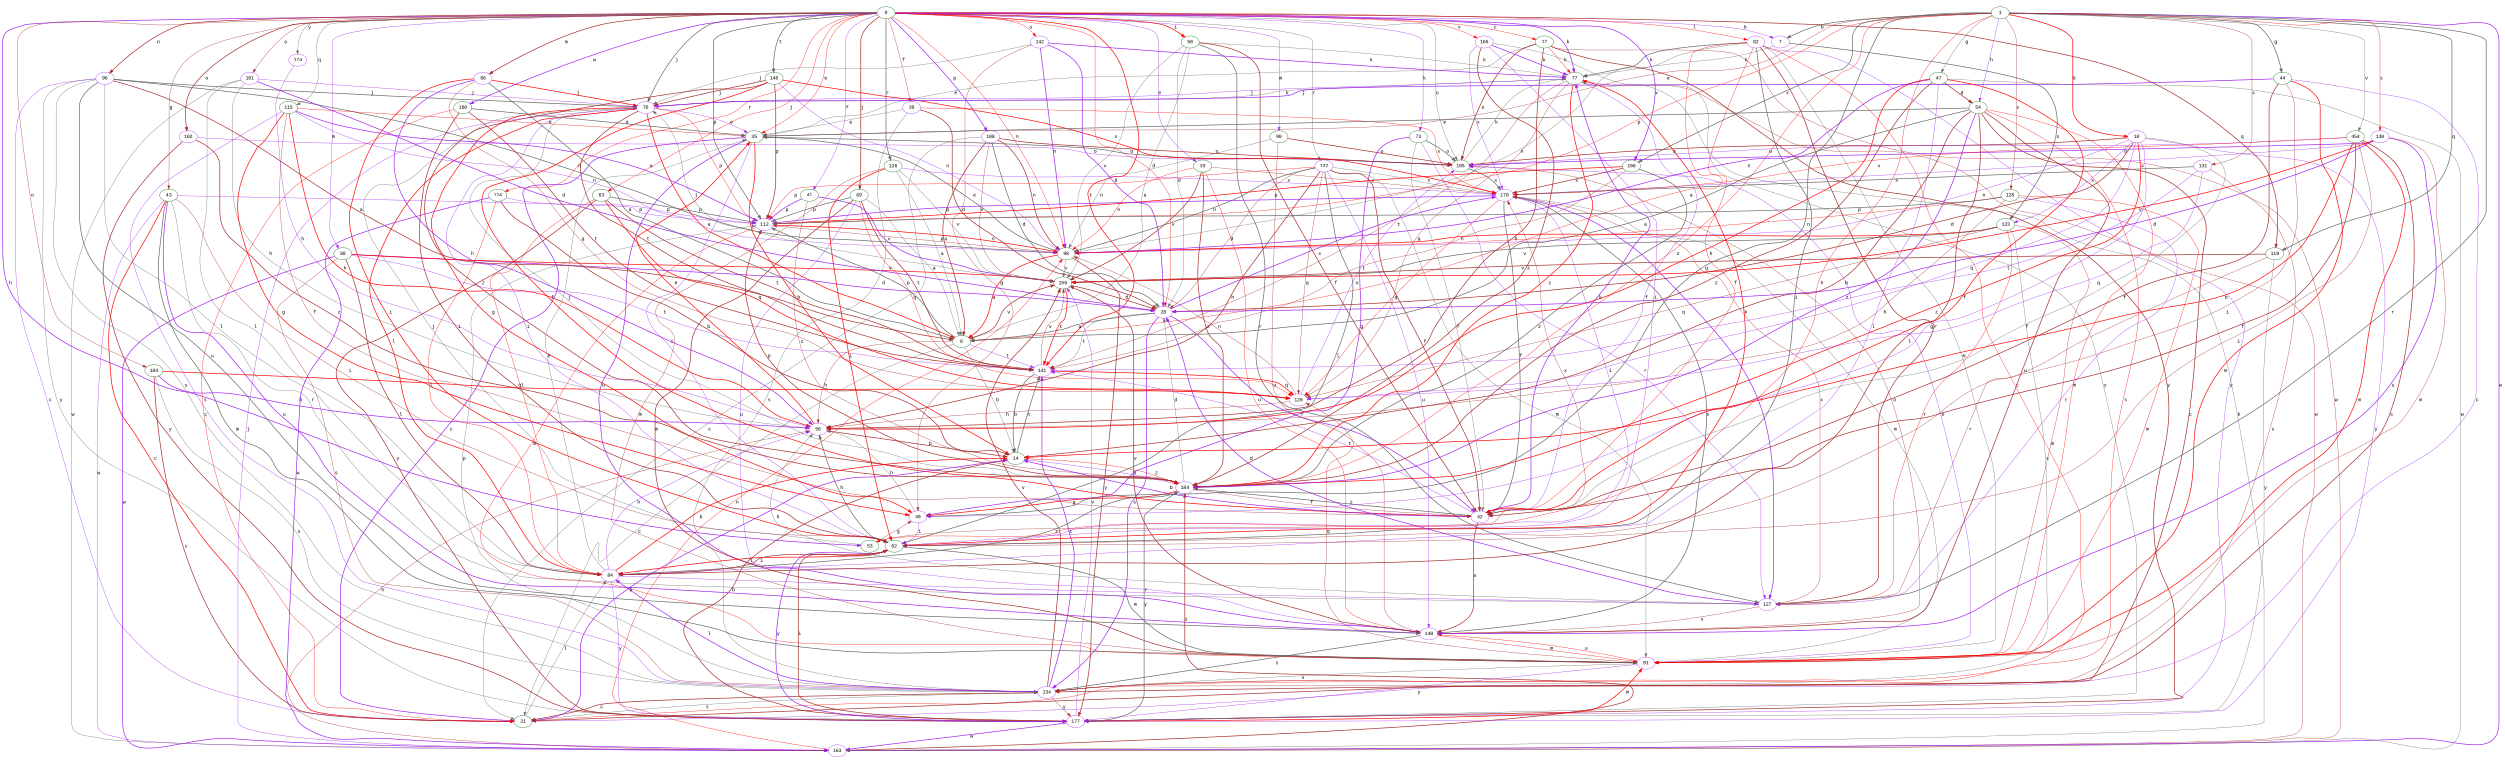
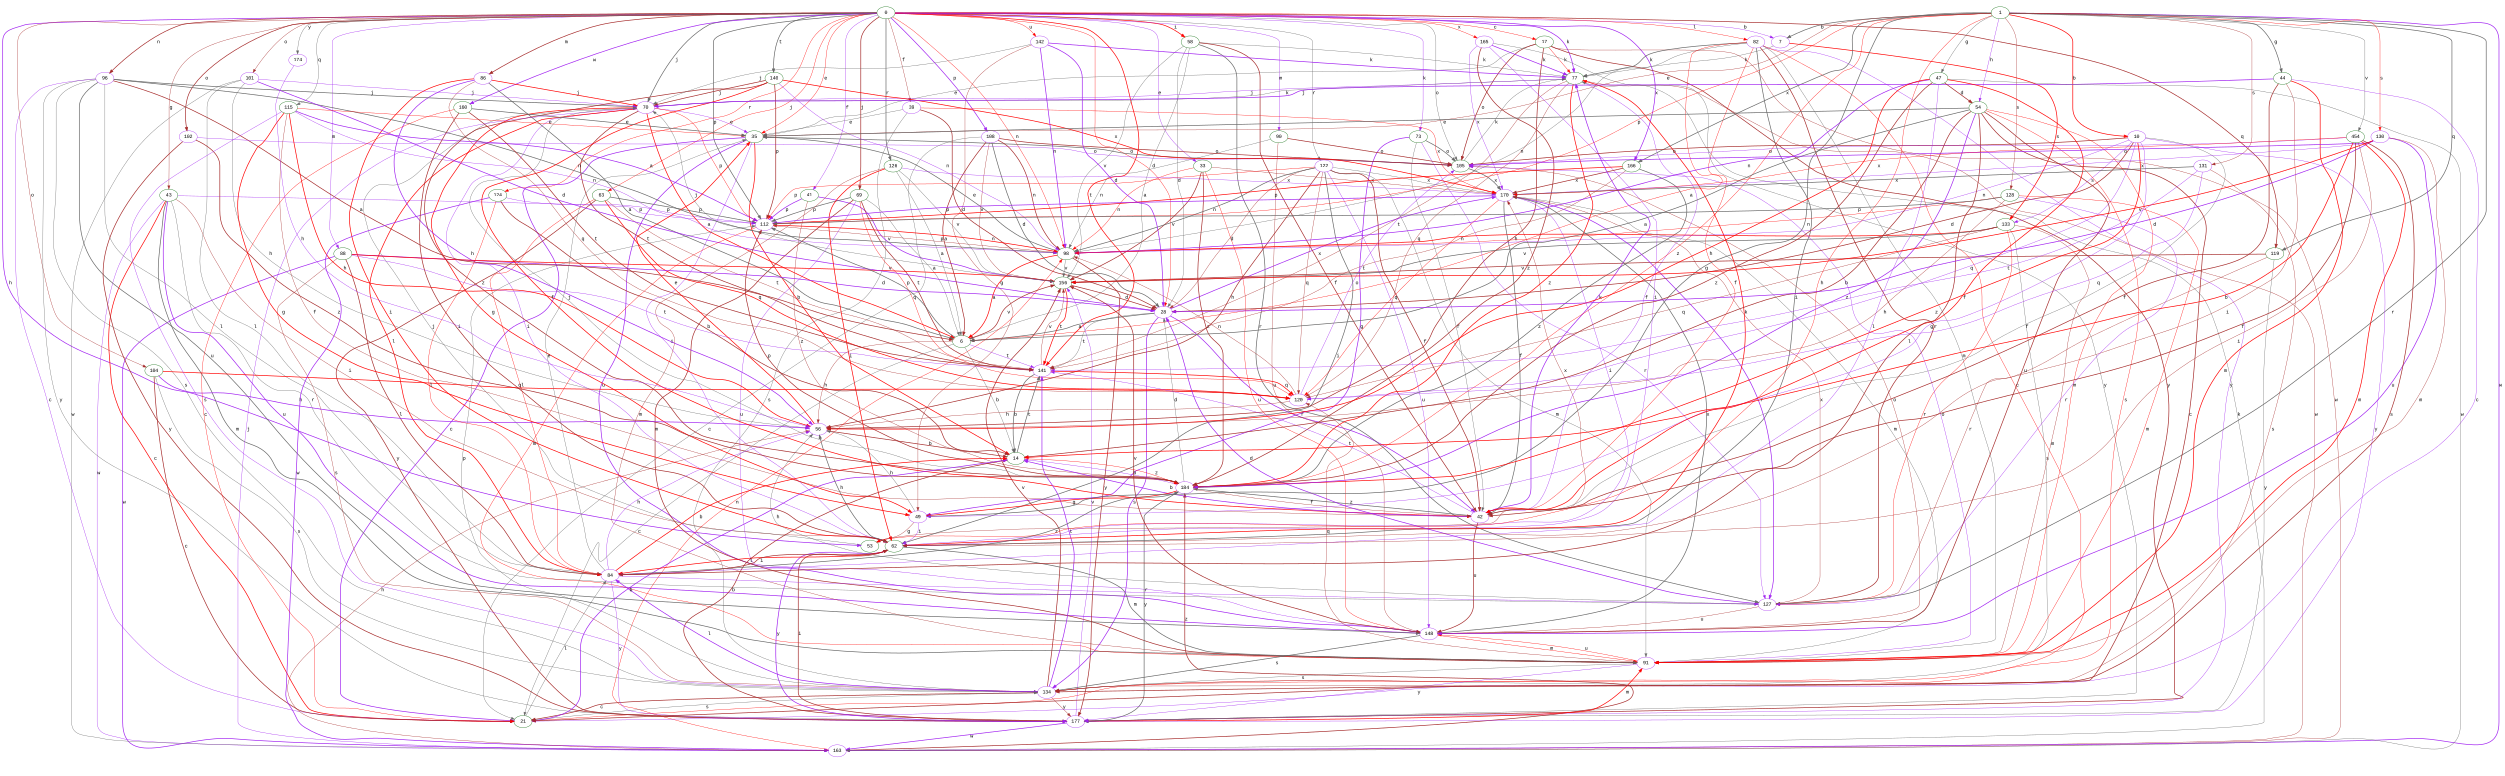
  strict digraph {
    fontname="Liberation Mono"
    node [color=darkgreen fontname="Liberation Mono"]
    edge [color=brown fontname="Liberation Mono" style=solid]
    7 [color=purple]
    0
    17
    28 [color=purple]
    33
    35
    39 [color=purple]
    41
    43
    53
    58
    63
    69
    70 [color=purple]
    73
    77
    82 [color=purple]
    86 [color=purple]
    88
    90
    96 [color=purple]
    98
    101 [color=purple]
    102 [color=purple]
    104
    105
    108 [color=purple]
    112 [color=purple]
    115
    119
    122 [color=purple]
    124
    126
    140
    141 [color=purple]
    142 [color=purple]
    160
    165 [color=purple]
    166
    n40 [color=purple label=174]
    133
    163 [color=purple]
    56 [color=purple]
    177 [color=purple]
    6
    42 [color=purple]
    134 [color=purple]
    170 [color=purple]
    184 [color=purple]
    156
    148 [color=purple]
    14
    21
    62
    127 [color=purple]
    91 [color=purple]
    49 [color=purple]
    120 [color=purple]
    84 [color=purple]
    1
    10 [color=purple]
    44
    47
    54
    128
    130 [color=purple]
    131 [color=purple]
    n68 [label=454]
    7 -> 77 [color=gray40 label=k]
-   7 -> 133 [color=gray40 label=s style=bold]
+   7 -> 133 [color=red label=s style=bold]
    0 -> 7 [color=purple label=b]
    0 -> 17 [color=red label=c]
    0 -> 28 [color=red label=d]
    0 -> 33 [color=purple label=e]
    0 -> 35 [color=red label=e]
    0 -> 39 [label=f]
    0 -> 41 [color=purple label=f]
    0 -> 43 [label=g]
    0 -> 53 [color=purple label=h style=bold]
    0 -> 58 [color=red label=i style=bold]
    0 -> 63 [color=red label=j]
    0 -> 69 [label=j style=bold]
    0 -> 70 [color=gray40 label=j style=bold]
    0 -> 73 [color=purple label=k]
    0 -> 77 [color=purple label=k style=bold]
    0 -> 82 [color=red label=l]
    0 -> 86 [label=m style=bold]
    0 -> 88 [color=purple label=m]
    0 -> 90 [color=purple label=m]
    0 -> 96 [label=n style=bold]
    0 -> 98 [color=red label=n]
    0 -> 101 [label=o]
    0 -> 102 [label=o style=bold]
    0 -> 104 [label=o]
    0 -> 105 [color=gray40 label=o]
    0 -> 108 [color=purple label=p style=bold]
    0 -> 112 [color=gray40 label=p style=bold]
    0 -> 115 [color=gray40 label=q]
    0 -> 119 [label=q style=bold]
    0 -> 122 [color=gray40 label=r]
    0 -> 124 [color=red label=r]
    0 -> 126 [color=gray40 label=r style=bold]
    0 -> 140 [color=gray40 label=t style=bold]
    0 -> 141 [color=red label=t style=bold]
    0 -> 142 [color=red label=u]
    0 -> 160 [color=purple label=w style=bold]
    0 -> 165 [color=red label=x]
    0 -> 166 [color=purple label=x style=bold]
    0 -> n40 [color=gray40 label=y]
    17 -> 35 [color=gray40 label=e]
    17 -> 77 [color=red label=k]
    17 -> 105 [label=o style=bold]
    17 -> 163 [label=w]
    17 -> 56 [label=h style=bold]
    17 -> 177 [label=y style=bold]
    28 -> 141 [color=gray40 label=t]
    28 -> 6 [color=gray40 label=a style=bold]
    28 -> 42 [color=purple label=f style=bold]
    28 -> 134 [color=purple label=s style=bold]
    28 -> 170 [color=purple label=x style=bold]
    33 -> 98 [color=red label=n]
    33 -> 170 [label=x]
    33 -> 184 [label=z style=bold]
    33 -> 156 [label=v style=bold]
    33 -> 148 [color=red label=u]
    35 -> 105 [color=gray40 label=o style=bold]
    35 -> 148 [color=purple label=u style=bold]
    35 -> 14 [color=red label=b style=bold]
    35 -> 21 [color=purple label=c style=bold]
    35 -> 62 [color=purple label=i]
    39 -> 28 [label=d style=bold]
    39 -> 35 [color=gray40 label=e]
    39 -> 134 [color=gray40 label=s]
    39 -> 170 [color=red label=x]
    41 -> 112 [color=purple label=p style=bold]
    41 -> 184 [label=z]
    41 -> 156 [color=purple label=v style=bold]
    43 -> 112 [color=purple label=p]
    43 -> 163 [color=purple label=w]
    43 -> 148 [color=purple label=u style=bold]
    43 -> 21 [color=red label=c style=bold]
    43 -> 62 [label=i]
    43 -> 127 [color=gray40 label=r]
    43 -> 91 [color=gray40 label=m style=bold]
    53 -> 70 [color=gray40 label=j]
    53 -> 170 [label=x]
-   53 -> 49 [label=g]
+   49 -> 53 [label=g]
    58 -> 28 [color=gray40 label=d]
    58 -> 77 [color=gray40 label=k]
    58 -> 6 [color=gray40 label=a]
    58 -> 42 [label=f style=bold]
    58 -> 156 [color=gray40 label=v]
    58 -> 127 [color=gray40 label=r style=bold]
    63 -> 112 [color=gray40 label=p style=bold]
-   63 -> 141 [label=t style=bold]
+   63 -> 141 [label=t]
    63 -> 177 [label=y style=bold]
    63 -> 120 [color=red label=q style=bold]
    63 -> 84 [color=red label=l]
    69 -> 112 [color=gray40 label=p style=bold]
    69 -> 141 [label=t style=bold]
    69 -> 6 [color=gray40 label=a]
    69 -> 148 [color=purple label=u]
    69 -> 91 [label=m style=bold]
    69 -> 120 [color=red label=q]
    70 -> 35 [color=purple label=e]
    70 -> 77 [color=gray40 label=k]
    70 -> 112 [color=red label=p]
    70 -> 141 [label=t style=bold]
    70 -> 6 [color=red label=a style=bold]
    70 -> 62 [color=purple label=i]
    70 -> 49 [color=red label=g style=bold]
    70 -> 84 [color=red label=l style=bold]
    73 -> 105 [color=gray40 label=o style=bold]
    73 -> 42 [color=gray40 label=f]
    73 -> 127 [color=purple label=r]
    73 -> 49 [color=purple label=g style=bold]
    77 -> 70 [color=purple label=j]
    77 -> 141 [label=t]
    77 -> 163 [label=w]
    77 -> 42 [color=purple label=f]
    77 -> 184 [color=red label=z style=bold]
    77 -> 120 [label=q]
    82 -> 77 [color=gray40 label=k style=bold]
    82 -> 98 [color=gray40 label=n]
    82 -> 177 [color=purple label=y]
    82 -> 6 [color=red label=a]
    82 -> 42 [color=red label=f]
    82 -> 21 [color=red label=c]
    82 -> 62 [color=gray40 label=i style=bold]
    82 -> 127 [label=r style=bold]
    82 -> 91 [color=gray40 label=m]
    86 -> 70 [color=red label=j style=bold]
    86 -> 56 [color=purple label=h style=bold]
    86 -> 6 [color=gray40 label=a style=bold]
    86 -> 62 [color=red label=i style=bold]
    86 -> 120 [label=q]
    88 -> 28 [color=purple label=d style=bold]
    88 -> 141 [color=purple label=t]
    88 -> 163 [color=purple label=w style=bold]
    88 -> 134 [label=s]
    88 -> 156 [color=red label=v style=bold]
    88 -> 84 [label=l style=bold]
    90 -> 98 [color=gray40 label=n]
    90 -> 105 [label=o style=bold]
    90 -> 148 [label=u]
    96 -> 70 [color=gray40 label=j style=bold]
    96 -> 98 [color=gray40 label=n style=bold]
    96 -> 177 [color=gray40 label=y]
    96 -> 6 [label=a style=bold]
    96 -> 134 [color=gray40 label=s]
    96 -> 148 [color=gray40 label=u style=bold]
    96 -> 21 [color=purple label=c]
    96 -> 84 [color=gray40 label=l]
    98 -> 35 [color=gray40 label=e style=bold]
    98 -> 112 [label=p]
    98 -> 177 [label=y style=bold]
    98 -> 6 [color=red label=a style=bold]
    98 -> 156 [color=gray40 label=v]
    101 -> 28 [color=purple label=d style=bold]
    101 -> 70 [color=purple label=j]
    101 -> 163 [color=gray40 label=w]
    101 -> 56 [color=gray40 label=h]
    101 -> 84 [color=gray40 label=l]
    102 -> 105 [color=purple label=o]
    102 -> 177 [label=y style=bold]
    102 -> 184 [label=z style=bold]
    104 -> 56 [color=purple label=h style=bold]
    104 -> 134 [color=gray40 label=s]
    104 -> 21 [label=c style=bold]
    104 -> 120 [color=red label=q style=bold]
    105 -> 77 [color=gray40 label=k]
    105 -> 170 [color=gray40 label=x style=bold]
    108 -> 28 [color=gray40 label=d style=bold]
    108 -> 98 [label=n style=bold]
    108 -> 105 [label=o style=bold]
    108 -> 6 [label=a style=bold]
    108 -> 156 [label=v]
    108 -> 21 [color=gray40 label=c]
    112 -> 98 [color=red label=n style=bold]
    112 -> 91 [color=red label=m]
    115 -> 35 [color=red label=e]
    115 -> 98 [color=purple label=n]
    115 -> 112 [color=purple label=a style=bold]
    115 -> 56 [color=red label=h style=bold]
    115 -> 42 [label=f]
    115 -> 134 [color=purple label=s]
    115 -> 49 [color=red label=g style=bold]
    119 -> 177 [color=gray40 label=y]
    119 -> 156 [label=v style=bold]
    119 -> 127 [label=r]
    122 -> 28 [label=d]
    122 -> 98 [color=gray40 label=n style=bold]
    122 -> 112 [color=red label=p]
    122 -> 56 [label=h style=bold]
    122 -> 42 [label=f style=bold]
    122 -> 170 [color=gray40 label=x]
    122 -> 148 [color=purple label=u]
    122 -> 62 [color=gray40 label=i style=bold]
    122 -> 91 [color=gray40 label=m]
    122 -> 120 [label=q]
    124 -> 112 [color=purple label=p]
    124 -> 163 [color=purple label=w style=bold]
    124 -> 14 [label=b style=bold]
    124 -> 84 [color=red label=l]
    126 -> 6 [color=gray40 label=a]
    126 -> 170 [color=purple label=x]
    126 -> 156 [color=gray40 label=v]
    126 -> 62 [color=red label=i style=bold]
    126 -> 91 [label=m]
    140 -> 70 [label=j style=bold]
    140 -> 98 [color=purple label=n]
    140 -> 112 [label=p style=bold]
    140 -> 42 [color=red label=f style=bold]
    140 -> 170 [color=red label=x style=bold]
    140 -> 184 [label=z style=bold]
    141 -> 156 [label=v]
    141 -> 14 [color=gray40 label=b style=bold]
    141 -> 120 [color=red label=q style=bold]
    142 -> 28 [color=purple label=d style=bold]
    142 -> 70 [color=gray40 label=j]
    142 -> 77 [color=purple label=k style=bold]
    142 -> 98 [color=purple label=n style=bold]
    142 -> 49 [label=g]
    160 -> 35 [color=gray40 label=e style=bold]
    160 -> 141 [label=t style=bold]
    160 -> 21 [color=red label=c]
    160 -> 62 [label=i style=bold]
    165 -> 77 [color=purple label=k style=bold]
    165 -> 177 [color=gray40 label=y]
    165 -> 170 [color=purple label=x]
    165 -> 184 [label=z style=bold]
    165 -> 62 [color=purple label=i]
    166 -> 112 [color=red label=p style=bold]
    166 -> 141 [label=t]
    166 -> 170 [label=x style=bold]
    166 -> 184 [color=gray40 label=z style=bold]
    n40 -> 56 [color=purple label=h]
    133 -> 98 [color=red label=n style=bold]
    133 -> 134 [color=gray40 label=s]
    133 -> 156 [color=gray40 label=v style=bold]
    133 -> 127 [color=red label=r]
    133 -> 91 [label=m]
    133 -> 120 [label=q]
    163 -> 70 [color=purple label=j]
    163 -> 77 [color=gray40 label=k]
    163 -> 98 [color=red label=n]
    163 -> 56 [label=h]
    163 -> 184 [label=z style=bold]
    56 -> 35 [color=red label=e style=bold]
    56 -> 14 [label=b style=bold]
    177 -> 163 [color=purple label=w style=bold]
    177 -> 156 [color=purple label=v]
    177 -> 14 [label=b style=bold]
    177 -> 62 [label=i style=bold]
    177 -> 91 [color=red label=m style=bold]
    6 -> 112 [color=gray40 label=p style=bold]
    6 -> 141 [color=purple label=t]
    6 -> 56 [label=h]
    6 -> 156 [label=v style=bold]
    6 -> 14 [color=gray40 label=b]
    6 -> 21 [color=gray40 label=c]
    42 -> 77 [color=purple label=k style=bold]
    42 -> 141 [color=purple label=t]
    42 -> 184 [color=gray40 label=z style=bold]
    42 -> 148 [label=u style=bold]
    42 -> 14 [color=purple label=b style=bold]
    134 -> 112 [color=gray40 label=p]
    134 -> 141 [color=purple label=t style=bold]
    134 -> 177 [label=y]
    134 -> 156 [label=v style=bold]
    134 -> 21 [label=c style=bold]
    134 -> 84 [color=purple label=l style=bold]
    170 -> 112 [color=purple label=p style=bold]
    170 -> 42 [color=gray40 label=f style=bold]
    170 -> 62 [color=purple label=i]
    170 -> 127 [color=purple label=r style=bold]
    170 -> 91 [color=gray40 label=m]
    170 -> 120 [color=red label=q]
    184 -> 28 [color=gray40 label=d]
    184 -> 70 [color=gray40 label=j]
    184 -> 112 [label=p style=bold]
    184 -> 177 [color=gray40 label=y style=bold]
    184 -> 42 [label=f]
    184 -> 14 [color=purple label=b]
    184 -> 49 [color=red label=g style=bold]
    156 -> 28 [label=d style=bold]
    156 -> 70 [color=gray40 label=j]
    156 -> 141 [color=red label=t style=bold]
    148 -> 105 [label=o]
    148 -> 134 [color=gray40 label=s style=bold]
    148 -> 170 [color=gray40 label=x style=bold]
    148 -> 156 [label=v style=bold]
    148 -> 91 [color=red label=m]
    14 -> 141 [color=gray40 label=t style=bold]
    14 -> 184 [color=red label=z]
    21 -> 134 [color=gray40 label=s]
    21 -> 14 [color=purple label=b style=bold]
    21 -> 84 [color=gray40 label=l]
    62 -> 77 [color=red label=k style=bold]
    62 -> 56 [color=gray40 label=h style=bold]
    62 -> 177 [color=purple label=y style=bold]
    62 -> 91 [color=gray40 label=m style=bold]
    62 -> 84 [color=red label=l style=bold]
    127 -> 28 [color=purple label=d style=bold]
    127 -> 56 [color=gray40 label=h]
    127 -> 170 [label=x]
    127 -> 148 [label=u]
    91 -> 105 [color=purple label=o]
    91 -> 177 [color=purple label=y]
    91 -> 134 [color=gray40 label=s]
    91 -> 148 [color=red label=u]
    91 -> 120 [label=q]
    49 -> 56 [color=gray40 label=h]
    49 -> 62 [color=purple label=i]
    120 -> 98 [label=n]
    120 -> 105 [color=purple label=o]
    120 -> 56 [label=h]
    84 -> 35 [color=gray40 label=e]
    84 -> 56 [color=purple label=h]
    84 -> 177 [color=purple label=y]
    84 -> 184 [color=gray40 label=z style=bold]
    84 -> 14 [color=red label=b style=bold]
    84 -> 62 [label=i style=bold]
    84 -> 127 [color=purple label=r]
    1 -> 7 [color=gray40 label=b style=bold]
    1 -> 35 [label=e]
    1 -> 53 [color=red label=h]
    1 -> 112 [color=red label=p]
    1 -> 119 [color=gray40 label=q style=bold]
    1 -> 166 [color=gray40 label=x style=bold]
    1 -> 163 [color=purple label=w style=bold]
    1 -> 184 [color=red label=z]
    1 -> 127 [color=gray40 label=r style=bold]
    1 -> 49 [color=gray40 label=g style=bold]
    1 -> 10 [color=red label=b style=bold]
    1 -> 44 [color=gray40 label=g style=bold]
    1 -> 47 [color=gray40 label=g]
    1 -> 54 [color=purple label=h]
    1 -> 128 [label=s]
    1 -> 130 [color=red label=s]
    1 -> 131 [label=s]
    1 -> n68 [color=gray40 label=v]
    10 -> 28 [label=d style=bold]
    10 -> 98 [color=purple label=n]
    10 -> 105 [label=o style=bold]
    10 -> 133 [color=purple label=s]
    10 -> 177 [color=purple label=y]
    10 -> 42 [color=gray40 label=f]
    10 -> 184 [color=red label=z style=bold]
    10 -> 49 [color=purple label=g]
    10 -> 120 [color=purple label=q]
    44 -> 70 [color=purple label=j style=bold]
    44 -> 42 [label=f style=bold]
    44 -> 21 [color=purple label=c]
    44 -> 62 [label=i]
    44 -> 91 [color=red label=m style=bold]
    47 -> 98 [color=purple label=n style=bold]
    47 -> 163 [color=gray40 label=w]
    47 -> 56 [color=red label=h style=bold]
    47 -> 42 [color=red label=f style=bold]
    47 -> 184 [label=z style=bold]
    47 -> 84 [color=purple label=l]
    47 -> 54 [label=d style=bold]
    54 -> 35 [color=gray40 label=e style=bold]
    54 -> 6 [color=gray40 label=a style=bold]
    54 -> 134 [color=red label=s]
    54 -> 184 [color=purple label=z style=bold]
    54 -> 148 [label=u style=bold]
    54 -> 14 [label=b style=bold]
    54 -> 21 [label=c style=bold]
    54 -> 91 [color=red label=m]
    54 -> 84 [label=l style=bold]
    128 -> 98 [color=red label=n]
    128 -> 112 [color=gray40 label=p style=bold]
    128 -> 56 [label=h]
    128 -> 127 [color=purple label=r]
    128 -> 91 [color=red label=m]
    130 -> 28 [color=purple label=d style=bold]
    130 -> 105 [color=purple label=o style=bold]
    130 -> 170 [color=purple label=x]
    130 -> 156 [color=red label=v style=bold]
    130 -> 148 [color=purple label=u style=bold]
    130 -> 91 [label=m]
    131 -> 141 [color=purple label=t]
    131 -> 134 [label=s]
    131 -> 170 [color=gray40 label=x style=bold]
    131 -> 120 [color=purple label=q]
    n68 -> 105 [color=purple label=o]
    n68 -> 42 [label=f style=bold]
    n68 -> 134 [label=s style=bold]
    n68 -> 170 [color=red label=x]
    n68 -> 14 [color=red label=b style=bold]
    n68 -> 62 [label=i]
    n68 -> 91 [color=red label=m style=bold]
  }
